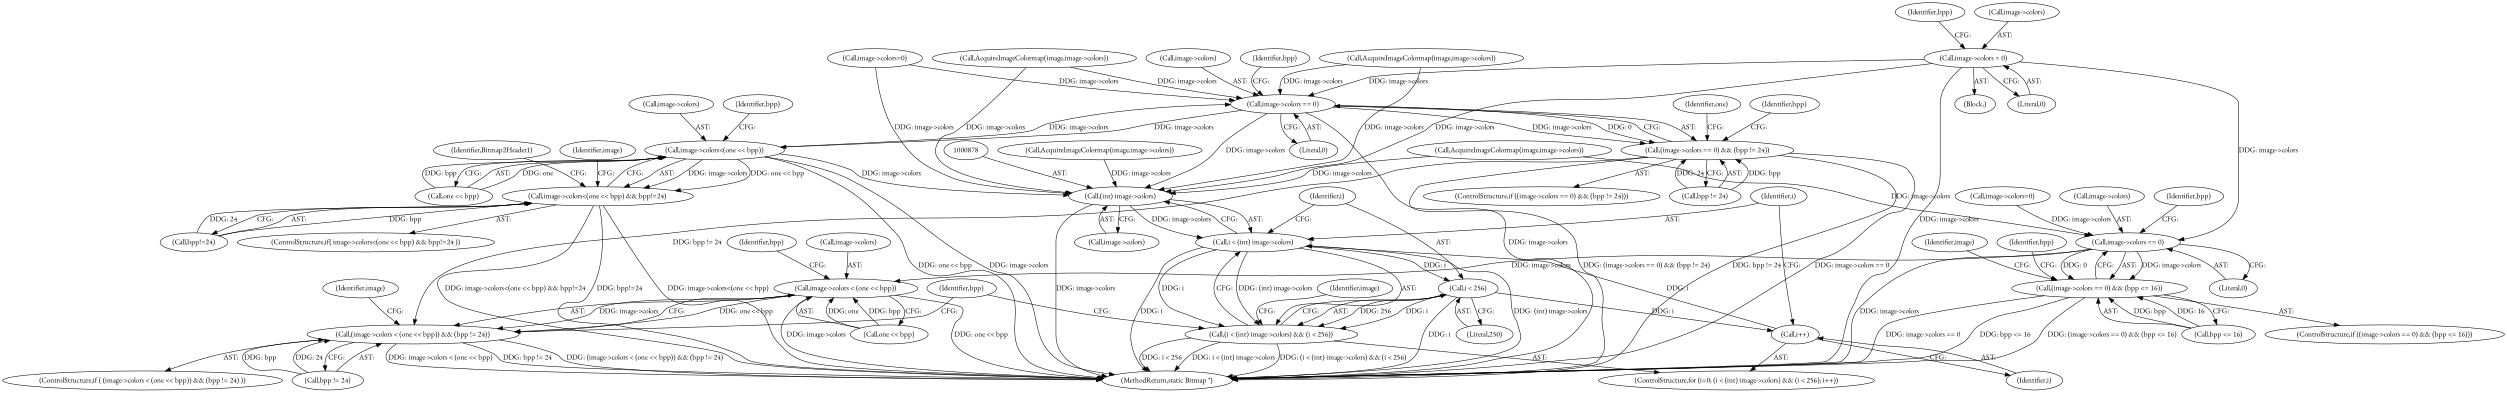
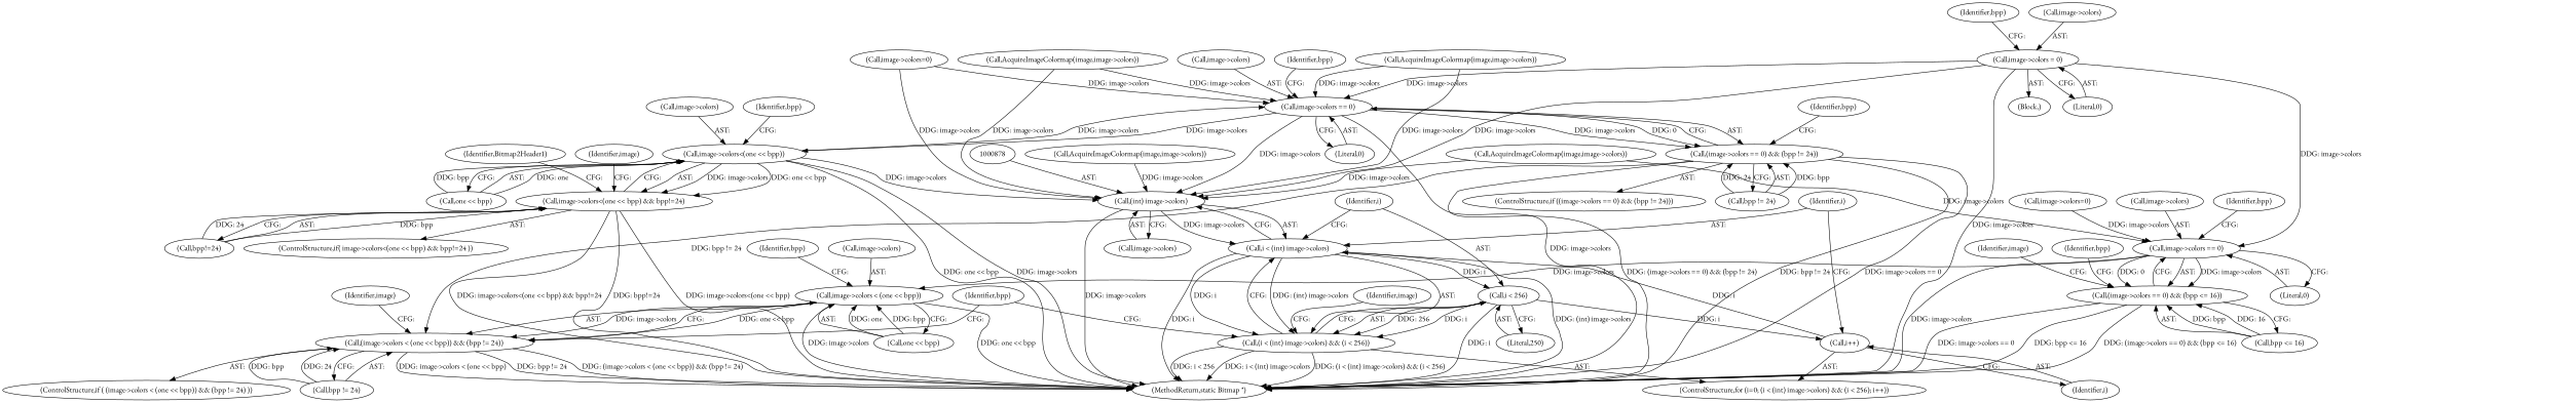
  digraph {
    fontname="EB Garamond"
    node [fontname="EB Garamond"]
    edge [fontname="EB Garamond"]
    n1 [label="(Call,image->colors = 0)"]
    n2 [label="(Call,image->colors == 0)"]
    n3 [label="(Call,(int) image->colors)"]
    n4 [label="(Call,image->colors == 0)"]
    n5 [label="(Block,)"]
    n6 [label="(Literal,0)"]
    n7 [label="(MethodReturn,static Bitmap *)"]
    n8 [label="(Call,(image->colors == 0) && (bpp <= 16))"]
    n9 [label="(Call,image->colors < (one << bpp))"]
    n10 [label="(Literal,0)"]
    n11 [label="(Call,i < (int) image->colors)"]
    n12 [label="(Call,image->colors)"]
    n13 [label="(Call,(image->colors == 0) && (bpp != 24))"]
    n14 [label="(Call,image->colors<(one << bpp))"]
    n15 [label="(Literal,0)"]
    n16 [label="(Call,bpp <= 16)"]
-   n17 [label="(ControlStructure,if ((image->colors == 0) && (bpp <= 16)))"]
    n18 [label="(Call,(image->colors < (one << bpp)) && (bpp != 24))"]
    n19 [label="(Call,one << bpp)"]
    n20 [label="(Call,bpp != 24)"]
    n21 [label="(ControlStructure,if ( (image->colors < (one << bpp)) && (bpp != 24) ))"]
    n22 [label="(Call,(i < (int) image->colors) && (i < 256))"]
    n23 [label="(Call,i < 256)"]
    n24 [label="(ControlStructure,for (i=0; (i < (int) image->colors) && (i < 256); i++))"]
    n25 [label="(Call,i++)"]
    n26 [label="(Literal,250)"]
    n27 [label="(Identifier,i)"]
    n28 [label="(ControlStructure,if ((image->colors == 0) && (bpp != 24)))"]
    n29 [label="(Call,bpp != 24)"]
    n30 [label="(Call,image->colors<(one << bpp) && bpp!=24)"]
    n31 [label="(Call,one << bpp)"]
    n32 [label="(Call,bpp!=24)"]
    n33 [label="(ControlStructure,if( image->colors<(one << bpp) && bpp!=24 ))"]
    n34 [label="(Identifier,i)"]
    n35 [label="(Call,image->colors)"]
    n36 [label="(Identifier,bpp)"]
-   n37 [label="(Identifier,one)"]
    n38 [label="(Identifier,bpp)"]
    n39 [label="(Call,image->colors=0)"]
    n40 [label="(Call,image->colors)"]
    n41 [label="(Call,AcquireImageColormap(image,image->colors))"]
    n42 [label="(Identifier,image)"]
    n43 [label="(Call,image->colors=0)"]
    n44 [label="(Identifier,bpp)"]
    n45 [label="(Identifier,bpp)"]
    n46 [label="(Call,image->colors)"]
    n47 [label="(Identifier,bpp)"]
    n48 [label="(Identifier,image)"]
    n49 [label="(Identifier,bpp)"]
    n50 [label="(Call,image->colors)"]
    n51 [label="(Identifier,bpp)"]
    n52 [label="(Identifier,bpp)"]
    n53 [label="(Identifier,Bitmap2Header1)"]
    n54 [label="(Identifier,image)"]
    n55 [label="(Identifier,i)"]
    n56 [label="(Identifier,image)"]
    n57 [label="(Call,image->colors)"]
    n58 [label="(Call,AcquireImageColormap(image,image->colors))"]
    n59 [label="(Call,AcquireImageColormap(image,image->colors))"]
    n60 [label="(Call,AcquireImageColormap(image,image->colors))"]
    1000878
    n1 -> n2 [label="DDG: image->colors"]
    n1 -> n3 [label="DDG: image->colors"]
    n1 -> n4 [label="DDG: image->colors"]
    n1 -> n5 [label="AST: "]
    n1 -> n6 [label="CFG: "]
    n1 -> n7 [label="DDG: image->colors"]
    n2 -> n7 [label="DDG: image->colors"]
    n2 -> n8 [label="AST: "]
    n2 -> n8 [label="DDG: image->colors"]
    n2 -> n8 [label="DDG: 0"]
    n2 -> n9 [label="DDG: image->colors"]
    n2 -> n10 [label="CFG: "]
    n3 -> n7 [label="DDG: image->colors"]
    n3 -> n11 [label="AST: "]
    n3 -> n11 [label="DDG: image->colors"]
    n3 -> n12 [label="CFG: "]
    n4 -> n3 [label="DDG: image->colors"]
    n4 -> n7 [label="DDG: image->colors"]
    n4 -> n13 [label="AST: "]
    n4 -> n13 [label="DDG: image->colors"]
    n4 -> n13 [label="DDG: 0"]
    n4 -> n14 [label="DDG: image->colors"]
    n4 -> n15 [label="CFG: "]
    n6 -> n1 [label="AST: "]
    n8 -> n2 [label="CFG: "]
    n8 -> n7 [label="DDG: image->colors == 0"]
    n8 -> n7 [label="DDG: bpp <= 16"]
    n8 -> n7 [label="DDG: (image->colors == 0) && (bpp <= 16)"]
    n8 -> n16 [label="CFG: "]
-   n8 -> n17 [label="AST: "]
    n9 -> n7 [label="DDG: image->colors"]
    n9 -> n7 [label="DDG: one << bpp"]
    n9 -> n18 [label="AST: "]
    n9 -> n18 [label="DDG: image->colors"]
    n9 -> n18 [label="DDG: one << bpp"]
    n9 -> n19 [label="CFG: "]
    n10 -> n2 [label="AST: "]
    n11 -> n3 [label="CFG: "]
    n11 -> n7 [label="DDG: i"]
    n11 -> n7 [label="DDG: (int) image->colors"]
    n11 -> n22 [label="AST: "]
    n11 -> n22 [label="DDG: i"]
    n11 -> n22 [label="DDG: (int) image->colors"]
    n11 -> n23 [label="DDG: i"]
    n12 -> n3 [label="AST: "]
    n13 -> n4 [label="CFG: "]
    n13 -> n7 [label="DDG: image->colors == 0"]
    n13 -> n7 [label="DDG: (image->colors == 0) && (bpp != 24)"]
    n13 -> n7 [label="DDG: bpp != 24"]
    n13 -> n18 [label="DDG: bpp != 24"]
    n13 -> n28 [label="AST: "]
    n13 -> n29 [label="CFG: "]
    n14 -> n3 [label="DDG: image->colors"]
    n14 -> n4 [label="DDG: image->colors"]
    n14 -> n7 [label="DDG: one << bpp"]
    n14 -> n7 [label="DDG: image->colors"]
    n14 -> n30 [label="AST: "]
    n14 -> n30 [label="DDG: image->colors"]
    n14 -> n30 [label="DDG: one << bpp"]
    n14 -> n31 [label="CFG: "]
    n15 -> n4 [label="AST: "]
    n16 -> n8 [label="AST: "]
    n16 -> n8 [label="DDG: bpp"]
    n16 -> n8 [label="DDG: 16"]
    n18 -> n7 [label="DDG: (image->colors < (one << bpp)) && (bpp != 24)"]
    n18 -> n7 [label="DDG: image->colors < (one << bpp)"]
    n18 -> n7 [label="DDG: bpp != 24"]
    n18 -> n9 [label="CFG: "]
    n18 -> n20 [label="CFG: "]
    n18 -> n21 [label="AST: "]
    n19 -> n9 [label="AST: "]
    n19 -> n9 [label="DDG: one"]
    n19 -> n9 [label="DDG: bpp"]
    n20 -> n18 [label="AST: "]
    n20 -> n18 [label="DDG: bpp"]
    n20 -> n18 [label="DDG: 24"]
    n22 -> n7 [label="DDG: (i < (int) image->colors) && (i < 256)"]
    n22 -> n7 [label="DDG: i < 256"]
    n22 -> n7 [label="DDG: i < (int) image->colors"]
    n22 -> n11 [label="CFG: "]
    n22 -> n23 [label="CFG: "]
    n22 -> n24 [label="AST: "]
    n23 -> n7 [label="DDG: i"]
    n23 -> n22 [label="AST: "]
    n23 -> n22 [label="DDG: i"]
    n23 -> n22 [label="DDG: 256"]
    n23 -> n25 [label="DDG: i"]
    n23 -> n26 [label="CFG: "]
    n25 -> n11 [label="DDG: i"]
    n25 -> n24 [label="AST: "]
    n25 -> n27 [label="CFG: "]
    n26 -> n23 [label="AST: "]
    n27 -> n25 [label="AST: "]
    n29 -> n13 [label="AST: "]
    n29 -> n13 [label="DDG: bpp"]
    n29 -> n13 [label="DDG: 24"]
    n30 -> n7 [label="DDG: image->colors<(one << bpp) && bpp!=24"]
    n30 -> n7 [label="DDG: bpp!=24"]
    n30 -> n7 [label="DDG: image->colors<(one << bpp)"]
    n30 -> n14 [label="CFG: "]
    n30 -> n32 [label="CFG: "]
    n30 -> n33 [label="AST: "]
    n31 -> n14 [label="AST: "]
    n31 -> n14 [label="DDG: one"]
    n31 -> n14 [label="DDG: bpp"]
    n32 -> n30 [label="AST: "]
    n32 -> n30 [label="DDG: bpp"]
    n32 -> n30 [label="DDG: 24"]
    n34 -> n11 [label="CFG: "]
    n34 -> n23 [label="AST: "]
    n35 -> n9 [label="AST: "]
    n36 -> n2 [label="CFG: "]
-   n37 -> n13 [label="CFG: "]
    n38 -> n1 [label="CFG: "]
    n39 -> n2 [label="DDG: image->colors"]
    n40 -> n2 [label="AST: "]
    n41 -> n3 [label="DDG: image->colors"]
    n42 -> n8 [label="CFG: "]
    n43 -> n3 [label="DDG: image->colors"]
    n43 -> n4 [label="DDG: image->colors"]
    n44 -> n14 [label="CFG: "]
    n45 -> n9 [label="CFG: "]
    n46 -> n1 [label="AST: "]
    n47 -> n8 [label="CFG: "]
    n48 -> n18 [label="CFG: "]
    n49 -> n4 [label="CFG: "]
    n50 -> n14 [label="AST: "]
    n51 -> n18 [label="CFG: "]
    n51 -> n22 [label="CFG: "]
    n52 -> n13 [label="CFG: "]
    n53 -> n30 [label="CFG: "]
    n54 -> n22 [label="CFG: "]
    n55 -> n11 [label="AST: "]
    n55 -> n25 [label="CFG: "]
    n56 -> n30 [label="CFG: "]
    n57 -> n4 [label="AST: "]
    n58 -> n3 [label="DDG: image->colors"]
    n58 -> n4 [label="DDG: image->colors"]
    n59 -> n2 [label="DDG: image->colors"]
    n59 -> n3 [label="DDG: image->colors"]
    n60 -> n3 [label="DDG: image->colors"]
    n60 -> n4 [label="DDG: image->colors"]
    1000878 -> n3 [label="AST: "]
  }
